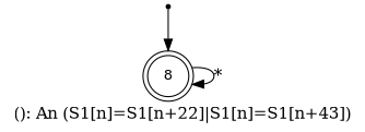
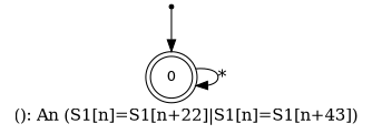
  digraph {
    label="(): An (S1[n]=S1[n+22]|S1[n]=S1[n+43])"
    rankdir=TB
    node [fontsize=12]
-   n1 [label=8 shape=doublecircle]
+   n1 [label=0 shape=doublecircle]
    n2 [label=0 shape=point]
    n1 -> n1 [label="*"]
    n2 -> n1
  }
